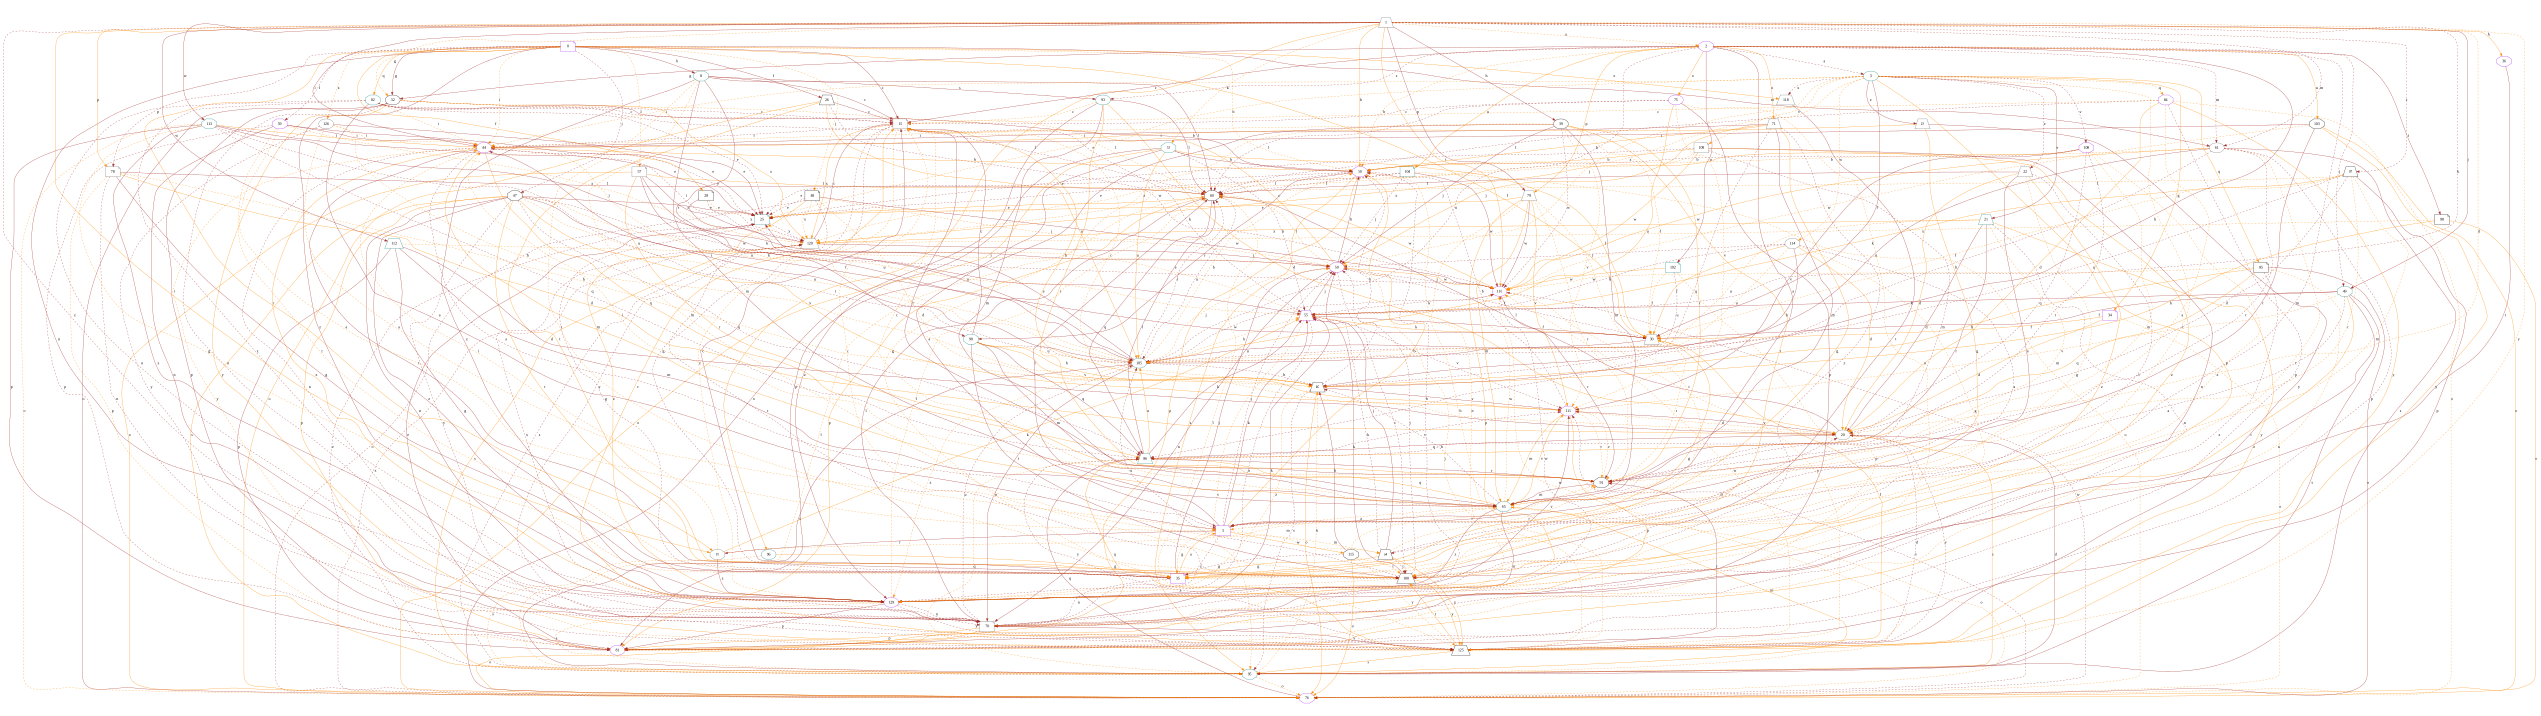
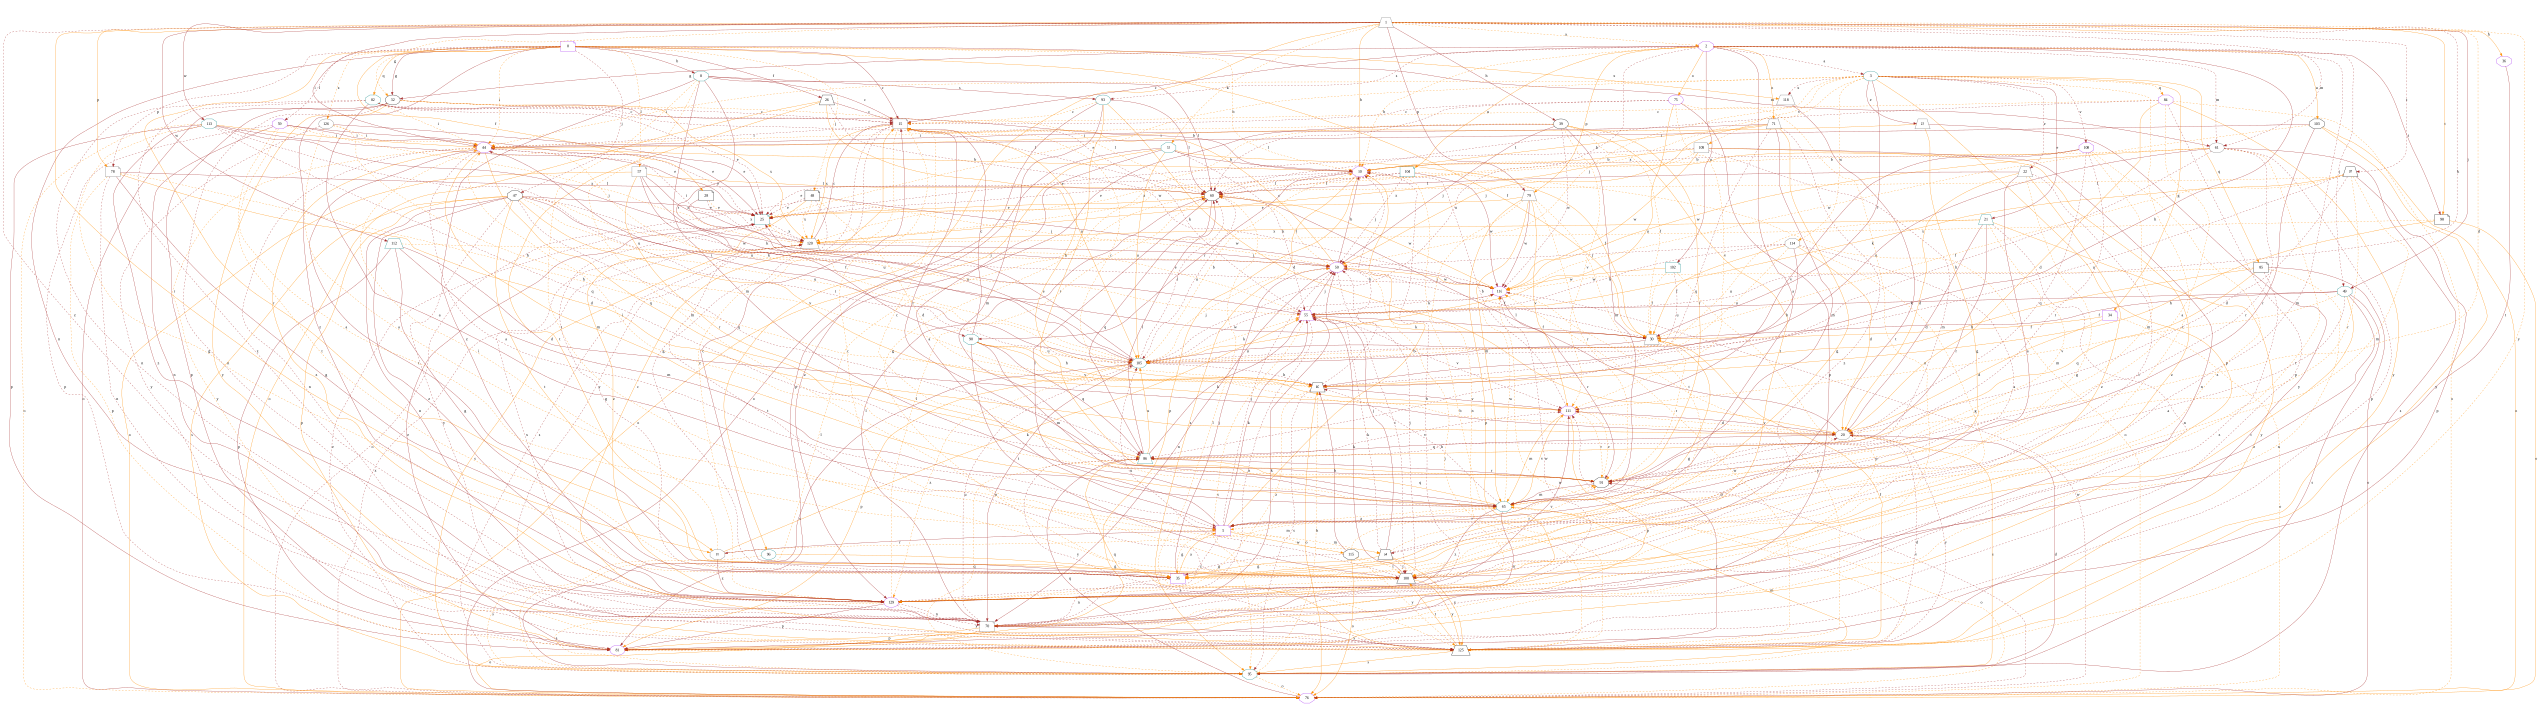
  strict digraph {
    fontname="Liberation Serif"
    node [color=purple fontname="Liberation Serif" shape=octagon]
    edge [color=brown fontname="Liberation Serif" style=solid]
    0 [shape=note]
    8 [color=teal]
    10
    15 [color=gray40 shape=note]
    26 [color=black shape=trapezium]
    28 [color=black shape=note]
    30 [color=gray40 shape=trapezium]
    32 [color=black shape=ellipse]
    44
    47 [color=black]
    48 [color=black shape=note]
    57 [color=gray40 shape=note]
    59
    61 [color=gray40 shape=ellipse]
    70 [color=gray40 shape=note]
    78 [color=gray40 shape=note]
    82 [color=teal]
    87 [color=gray40]
    118 [color=gray40 shape=trapezium]
    126 [color=gray40 shape=ellipse]
    129 [shape=ellipse]
    64 [color=black shape=trapezium]
    93 [color=teal shape=ellipse]
    100 [color=black shape=trapezium]
    60 [color=black]
    65 [color=teal]
    90 [color=teal]
    25 [color=teal shape=note]
    81 [shape=ellipse]
    95 [color=teal]
    55 [shape=trapezium]
    125 [color=black shape=trapezium]
    40 [color=black shape=trapezium]
    120 [color=gray40 shape=trapezium]
    35 [shape=note]
    91 [color=black]
    105 [color=teal shape=ellipse]
    76
    116 [shape=ellipse]
    5 [shape=note]
    86 [color=teal shape=trapezium]
    111
    20 [color=gray40 shape=ellipse]
    50 [shape=ellipse]
    1 [color=gray40 shape=trapezium]
    2
    36
    39 [color=black shape=ellipse]
    49 [color=teal]
    53 [color=teal]
    79 [color=gray40 shape=trapezium]
    96 [color=teal shape=ellipse]
    97 [color=black shape=trapezium]
    98 [color=black shape=note]
    112 [color=teal shape=trapezium]
    113 [color=teal]
    3 [color=teal shape=ellipse]
    71 [color=gray40 shape=trapezium]
    75 [shape=ellipse]
    102 [color=teal shape=note]
    103 [color=black]
    104 [color=teal shape=note]
    21 [color=teal shape=trapezium]
    22 [color=gray40 shape=trapezium]
    23 [color=gray40 shape=trapezium]
    34 [shape=note]
    84
    85 [color=black shape=note]
    108
    109 [color=gray40 shape=note]
    114 [color=gray40]
    115 [color=black]
    0 -> 8 [label=b]
    0 -> 10 [color=darkorange label=b style=dashed]
    0 -> 15 [label=c]
    0 -> 26 [label=f]
    0 -> 28 [color=darkorange label=f]
    0 -> 30 [color=darkorange label=f]
    0 -> 32 [label=g]
    0 -> 44 [color=darkorange label=i style=dashed]
    0 -> 47 [label=j style=dashed]
    0 -> 48 [color=darkorange label=j style=dashed]
    0 -> 57 [color=darkorange label=l style=dashed]
    0 -> 59 [label=l style=dashed]
    0 -> 61 [label=m]
    0 -> 70 [label=n]
    0 -> 78 [label=p style=dashed]
    0 -> 82 [color=darkorange label=q]
    0 -> 87 [color=darkorange label=r]
    0 -> 118 [color=darkorange label=x]
    0 -> 126 [color=darkorange label=z style=dashed]
    0 -> 129 [label=z]
    8 -> 15 [label=c]
    8 -> 129 [label=z]
    8 -> 64 [color=darkorange label=m style=dashed]
    8 -> 93 [label=s]
    8 -> 100 [color=darkorange label=t style=dashed]
    8 -> 60 [label=l]
    8 -> 65 [label=m]
    8 -> 90 [label=r]
    10 -> 60 [label=l style=dashed]
    10 -> 90 [label=r]
    10 -> 25 [label=e style=dashed]
    10 -> 81 [color=darkorange label=p]
    10 -> 95 [color=darkorange label=s]
    15 -> 44 [label=i style=dashed]
    15 -> 129 [color=darkorange label=z style=dashed]
    15 -> 55 [label=k style=dashed]
    15 -> 125 [label=y style=dashed]
    15 -> 40 [color=darkorange label=h]
    15 -> 120 [color=darkorange label=x]
    15 -> 35 [label=g style=dashed]
    15 -> 91 [label=r]
    26 -> 15 [label=c]
    26 -> 100 [color=darkorange label=t]
    26 -> 105 [color=darkorange label=u]
    26 -> 76 [color=darkorange label=o]
    26 -> 116 [label=w style=dashed]
    28 -> 25 [color=darkorange label=e style=dashed]
    28 -> 120 [label=x style=dashed]
    28 -> 105 [label=u]
    30 -> 55 [color=darkorange label=k]
    30 -> 35 [color=darkorange label=g]
    30 -> 91 [color=darkorange label=r style=dashed]
    30 -> 105 [label=u]
    32 -> 15 [label=c style=dashed]
    32 -> 70 [label=n style=dashed]
    32 -> 60 [color=darkorange label=l style=dashed]
    32 -> 81 [label=p]
    32 -> 125 [color=darkorange label=y]
    32 -> 120 [color=darkorange label=x]
    32 -> 76 [label=o]
    44 -> 10 [color=darkorange label=b]
    44 -> 70 [label=n style=dashed]
    44 -> 129 [color=darkorange label=z]
    44 -> 100 [label=t]
    44 -> 65 [color=darkorange label=m]
    44 -> 25 [label=e style=dashed]
    44 -> 125 [color=darkorange label=y style=dashed]
    44 -> 105 [color=darkorange label=u style=dashed]
    44 -> 5 [label=a style=dashed]
    44 -> 86 [color=darkorange label=q]
    47 -> 30 [label=f]
    47 -> 70 [label=n]
    47 -> 129 [label=z]
    47 -> 100 [color=darkorange label=t]
    47 -> 25 [label=e]
    47 -> 81 [color=darkorange label=p]
    47 -> 95 [color=darkorange label=s]
    47 -> 55 [color=darkorange label=k style=dashed]
    47 -> 125 [label=y style=dashed]
    47 -> 105 [color=darkorange label=u style=dashed]
    47 -> 116 [label=w style=dashed]
    47 -> 86 [label=q style=dashed]
    47 -> 111 [color=darkorange label=v]
    48 -> 129 [color=darkorange label=z]
    48 -> 25 [label=e style=dashed]
    48 -> 95 [label=s style=dashed]
    48 -> 120 [color=darkorange label=x style=dashed]
    48 -> 76 [label=o style=dashed]
    48 -> 116 [label=w]
    48 -> 20 [color=darkorange label=d style=dashed]
    48 -> 50 [color=darkorange label=j style=dashed]
    57 -> 60 [color=darkorange label=l]
    57 -> 55 [label=k]
    57 -> 120 [label=x]
    57 -> 91 [color=darkorange label=r]
    57 -> 105 [label=u]
    57 -> 76 [color=darkorange label=o]
    59 -> 44 [label=i]
    59 -> 70 [label=n]
    59 -> 100 [color=darkorange label=t style=dashed]
    59 -> 25 [label=e]
    59 -> 81 [label=p style=dashed]
    59 -> 120 [color=darkorange label=x style=dashed]
    59 -> 5 [color=darkorange label=a style=dashed]
    61 -> 10 [color=darkorange label=b style=dashed]
    61 -> 100 [color=darkorange label=t style=dashed]
    61 -> 81 [label=p style=dashed]
    61 -> 95 [label=s]
    61 -> 40 [label=h style=dashed]
    61 -> 91 [label=r style=dashed]
    61 -> 105 [label=u]
    61 -> 116 [color=darkorange label=w]
    70 -> 10 [label=b style=dashed]
    70 -> 60 [label=l]
    70 -> 81 [color=darkorange label=p]
    70 -> 55 [label=k]
    70 -> 125 [label=y]
    70 -> 120 [label=x style=dashed]
    70 -> 105 [label=u style=dashed]
    70 -> 76 [color=darkorange label=o]
    70 -> 116 [label=w style=dashed]
    78 -> 70 [label=n style=dashed]
    78 -> 60 [label=l]
    78 -> 81 [color=darkorange label=p style=dashed]
    78 -> 40 [color=darkorange label=h style=dashed]
    78 -> 35 [label=g]
    78 -> 20 [color=darkorange label=d]
    82 -> 10 [label=b]
    82 -> 15 [label=c style=dashed]
    82 -> 44 [color=darkorange label=i style=dashed]
    82 -> 70 [label=n style=dashed]
    82 -> 129 [label=z style=dashed]
    82 -> 60 [label=l style=dashed]
    82 -> 25 [label=e style=dashed]
    82 -> 5 [label=a]
    87 -> 44 [color=darkorange label=i style=dashed]
    87 -> 129 [label=z]
    87 -> 65 [color=darkorange label=m style=dashed]
    87 -> 55 [color=darkorange label=k]
    118 -> 100 [label=t]
    126 -> 44 [color=darkorange label=i style=dashed]
    126 -> 25 [label=e]
    126 -> 125 [label=y style=dashed]
    126 -> 40 [color=darkorange label=h style=dashed]
    126 -> 5 [color=darkorange label=a style=dashed]
    129 -> 70 [label=n style=dashed]
    129 -> 60 [color=darkorange label=l style=dashed]
    129 -> 81 [label=p]
    129 -> 95 [color=darkorange label=s style=dashed]
    129 -> 125 [label=y style=dashed]
    129 -> 111 [label=v]
    64 -> 100 [label=t style=dashed]
    64 -> 55 [label=k style=dashed]
    64 -> 125 [color=darkorange label=y]
    64 -> 35 [color=darkorange label=g]
    64 -> 91 [color=darkorange label=r style=dashed]
    64 -> 20 [label=d style=dashed]
    64 -> 50 [label=j]
    93 -> 15 [color=darkorange label=c style=dashed]
    93 -> 60 [label=l]
    93 -> 65 [label=m]
    93 -> 91 [color=darkorange label=r]
    93 -> 76 [label=o]
    93 -> 20 [color=darkorange label=d]
    100 -> 15 [color=darkorange label=c style=dashed]
    100 -> 129 [color=darkorange label=z style=dashed]
    100 -> 55 [label=k]
    100 -> 125 [color=darkorange label=y]
    100 -> 105 [label=u style=dashed]
    100 -> 50 [label=j style=dashed]
    60 -> 25 [color=darkorange label=e]
    60 -> 105 [label=u style=dashed]
    60 -> 116 [color=darkorange label=w]
    60 -> 86 [label=q]
    65 -> 15 [color=darkorange label=c style=dashed]
    65 -> 70 [label=n]
    65 -> 129 [label=z]
    65 -> 40 [label=h style=dashed]
    65 -> 76 [color=darkorange label=o style=dashed]
    65 -> 116 [color=darkorange label=w style=dashed]
    65 -> 5 [color=darkorange label=a style=dashed]
    65 -> 86 [color=darkorange label=q]
    65 -> 111 [color=darkorange label=v]
    90 -> 15 [label=c]
    90 -> 100 [label=t]
    90 -> 65 [label=m]
    90 -> 40 [color=darkorange label=h]
    90 -> 105 [color=darkorange label=u style=dashed]
    90 -> 86 [label=q]
    90 -> 111 [color=darkorange label=v]
    25 -> 120 [label=x style=dashed]
    25 -> 35 [label=g style=dashed]
    81 -> 25 [label=e]
    95 -> 60 [color=darkorange label=l style=dashed]
    95 -> 65 [color=darkorange label=m]
    95 -> 25 [label=e style=dashed]
    95 -> 40 [color=darkorange label=h style=dashed]
    95 -> 76 [color=darkorange label=o style=dashed]
    95 -> 116 [color=darkorange label=w style=dashed]
    95 -> 86 [color=darkorange label=q style=dashed]
    95 -> 20 [label=d]
    55 -> 30 [label=f]
    55 -> 70 [label=n style=dashed]
    55 -> 25 [color=darkorange label=e style=dashed]
    55 -> 95 [color=darkorange label=s style=dashed]
    55 -> 111 [label=v style=dashed]
    55 -> 50 [label=j]
    125 -> 10 [color=darkorange label=b style=dashed]
    125 -> 15 [color=darkorange label=c]
    125 -> 30 [color=darkorange label=f]
    125 -> 100 [color=darkorange label=t]
    125 -> 60 [color=darkorange label=l style=dashed]
    125 -> 95 [color=darkorange label=s]
    125 -> 91 [label=r]
    125 -> 116 [color=darkorange label=w style=dashed]
    125 -> 86 [color=darkorange label=q]
    125 -> 20 [label=d style=dashed]
    125 -> 50 [color=darkorange label=j style=dashed]
    40 -> 10 [label=b style=dashed]
    40 -> 15 [color=darkorange label=c style=dashed]
    40 -> 129 [color=darkorange label=z style=dashed]
    40 -> 95 [label=s style=dashed]
    40 -> 76 [color=darkorange label=o]
    40 -> 111 [label=v]
    120 -> 15 [label=c]
    120 -> 44 [label=i style=dashed]
    120 -> 100 [label=t style=dashed]
    120 -> 95 [color=darkorange label=s]
    120 -> 50 [label=j]
    35 -> 15 [label=c]
    35 -> 70 [label=n style=dashed]
    35 -> 5 [color=darkorange label=a]
    35 -> 50 [label=j]
    91 -> 44 [color=darkorange label=i style=dashed]
    91 -> 65 [label=m]
    91 -> 111 [color=darkorange label=v style=dashed]
    105 -> 10 [color=darkorange label=b style=dashed]
    105 -> 44 [label=i]
    105 -> 70 [label=n]
    105 -> 129 [color=darkorange label=z style=dashed]
    105 -> 60 [label=l style=dashed]
    105 -> 25 [label=e]
-   60 -> 81 [color=darkorange label=p]
+   105 -> 81 [color=darkorange label=p]
    105 -> 95 [label=s]
    105 -> 55 [color=darkorange label=k style=dashed]
    105 -> 40 [label=h style=dashed]
    105 -> 116 [label=w style=dashed]
    105 -> 50 [color=darkorange label=j style=dashed]
    76 -> 120 [label=x style=dashed]
    76 -> 116 [label=w style=dashed]
    76 -> 86 [label=q]
    76 -> 111 [label=v style=dashed]
    116 -> 55 [label=k style=dashed]
    116 -> 125 [color=darkorange label=y style=dashed]
    116 -> 91 [label=r]
    116 -> 50 [label=j style=dashed]
    5 -> 10 [color=darkorange label=b]
    5 -> 87 [label=r]
    5 -> 129 [label=z style=dashed]
    5 -> 64 [color=darkorange label=m style=dashed]
    5 -> 60 [label=l]
    5 -> 55 [label=k]
    5 -> 35 [color=darkorange label=g style=dashed]
    5 -> 50 [label=j style=dashed]
    5 -> 115 [color=darkorange label=w]
    86 -> 60 [label=l]
    86 -> 55 [label=k]
    86 -> 125 [label=y style=dashed]
    86 -> 91 [label=r]
    86 -> 105 [color=darkorange label=u]
    86 -> 111 [label=v style=dashed]
    111 -> 10 [label=b style=dashed]
    111 -> 65 [color=darkorange label=m]
    111 -> 81 [color=darkorange label=p]
    111 -> 91 [color=darkorange label=r style=dashed]
    111 -> 20 [color=darkorange label=d style=dashed]
    20 -> 60 [label=l]
    20 -> 95 [color=darkorange label=s]
    20 -> 125 [label=y style=dashed]
    20 -> 86 [label=q]
    20 -> 111 [label=v]
    50 -> 10 [label=b]
    50 -> 15 [color=darkorange label=c]
    50 -> 30 [label=f style=dashed]
    50 -> 70 [label=n]
    50 -> 100 [label=t style=dashed]
    50 -> 60 [color=darkorange label=l style=dashed]
    50 -> 116 [color=darkorange label=w]
    1 -> 10 [color=darkorange label=b]
    1 -> 32 [color=darkorange label=g style=dashed]
    1 -> 44 [label=i]
    1 -> 61 [label=m style=dashed]
    1 -> 78 [color=darkorange label=p]
    1 -> 87 [color=darkorange label=r]
    1 -> 129 [label=z style=dashed]
    1 -> 55 [label=k style=dashed]
    1 -> 125 [color=darkorange label=y style=dashed]
    1 -> 20 [color=darkorange label=d style=dashed]
    1 -> 2 [color=darkorange label=a style=dashed]
    1 -> 36 [color=darkorange label=h]
    1 -> 39 [label=h]
    1 -> 49 [label=j]
    1 -> 53 [color=darkorange label=k style=dashed]
    1 -> 79 [label=p]
    1 -> 96 [color=darkorange label=t]
    1 -> 97 [label=t style=dashed]
-   1 -> 116 [color=darkorange label=t]
+   1 -> 98 [color=darkorange label=t]
    1 -> 112 [label=w]
    1 -> 113 [label=w]
    2 -> 10 [color=darkorange label=b style=dashed]
    2 -> 15 [label=c]
    2 -> 32 [label=g]
    2 -> 61 [label=m style=dashed]
    2 -> 64 [label=m style=dashed]
    2 -> 93 [label=s style=dashed]
    2 -> 40 [label=h]
    2 -> 105 [label=u style=dashed]
    2 -> 5 [label=a]
    2 -> 49 [label=j style=dashed]
    2 -> 79 [color=darkorange label=p]
    2 -> 98 [label=t]
    2 -> 3 [label=a style=dashed]
    2 -> 71 [color=darkorange label=o]
    2 -> 75 [color=darkorange label=o]
    2 -> 102 [label=u]
    2 -> 103 [color=darkorange label=u]
    2 -> 104 [color=darkorange label=u]
    36 -> 100 [label=t]
    39 -> 30 [color=darkorange label=f style=dashed]
    39 -> 44 [color=darkorange label=i style=dashed]
    39 -> 100 [color=darkorange label=t]
    39 -> 65 [label=m]
    39 -> 81 [label=p]
    39 -> 35 [color=darkorange label=g style=dashed]
    39 -> 91 [color=darkorange label=r]
    39 -> 116 [label=w style=dashed]
    39 -> 111 [color=darkorange label=v style=dashed]
    39 -> 50 [label=j]
    49 -> 30 [label=f]
    49 -> 129 [label=z]
    49 -> 100 [color=darkorange label=t]
    49 -> 95 [label=s]
    49 -> 55 [label=k]
    49 -> 5 [label=a style=dashed]
    49 -> 111 [color=darkorange label=v style=dashed]
    53 -> 10 [label=b]
    53 -> 30 [color=darkorange label=f]
    53 -> 129 [label=z]
    53 -> 55 [label=k style=dashed]
    53 -> 105 [color=darkorange label=u]
    53 -> 76 [color=darkorange label=o]
    53 -> 5 [label=a]
    79 -> 70 [color=darkorange label=n style=dashed]
    79 -> 100 [color=darkorange label=t style=dashed]
    79 -> 65 [color=darkorange label=m]
    79 -> 25 [color=darkorange label=e]
    79 -> 81 [color=darkorange label=p]
    79 -> 91 [color=darkorange label=r style=dashed]
    79 -> 116 [label=w]
    79 -> 111 [color=darkorange label=v]
    96 -> 95 [color=darkorange label=s style=dashed]
    96 -> 35 [color=darkorange label=g]
    97 -> 30 [color=darkorange label=f style=dashed]
    97 -> 60 [color=darkorange label=l style=dashed]
    97 -> 65 [color=darkorange label=m style=dashed]
    97 -> 81 [label=p]
    97 -> 55 [color=darkorange label=k]
    97 -> 91 [color=darkorange label=r style=dashed]
    97 -> 105 [label=u style=dashed]
    97 -> 20 [label=d style=dashed]
    98 -> 40 [color=darkorange label=h]
    98 -> 120 [color=darkorange label=x style=dashed]
    98 -> 76 [color=darkorange label=o]
    112 -> 65 [label=m]
    112 -> 81 [label=p]
    112 -> 35 [label=g]
    112 -> 20 [label=d]
    112 -> 50 [color=darkorange label=j style=dashed]
    113 -> 44 [color=darkorange label=i]
    113 -> 129 [label=z]
    113 -> 25 [label=e]
    113 -> 81 [label=p]
    113 -> 35 [color=darkorange label=g style=dashed]
    113 -> 105 [label=u style=dashed]
    113 -> 76 [color=darkorange label=o style=dashed]
    113 -> 86 [label=q style=dashed]
    113 -> 50 [label=j]
    3 -> 30 [label=f]
    3 -> 44 [color=darkorange label=i style=dashed]
    3 -> 118 [label=x style=dashed]
    3 -> 100 [color=darkorange label=t style=dashed]
    3 -> 25 [color=darkorange label=e style=dashed]
    3 -> 81 [color=darkorange label=p]
    3 -> 120 [color=darkorange label=x style=dashed]
    3 -> 50 [color=darkorange label=j style=dashed]
    3 -> 21 [label=e]
    3 -> 22 [label=e style=dashed]
    3 -> 23 [label=e]
    3 -> 34 [color=darkorange label=g]
    3 -> 84 [color=darkorange label=q style=dashed]
    3 -> 85 [color=darkorange label=q]
    3 -> 108 [label=v style=dashed]
    3 -> 109 [color=darkorange label=v style=dashed]
    3 -> 114 [color=darkorange label=w style=dashed]
    71 -> 10 [color=darkorange label=b]
    71 -> 44 [label=i]
    71 -> 129 [label=z style=dashed]
    71 -> 65 [label=m]
    71 -> 35 [color=darkorange label=g]
    71 -> 86 [label=q style=dashed]
    71 -> 50 [color=darkorange label=j]
    75 -> 15 [label=c style=dashed]
    75 -> 70 [color=darkorange label=n style=dashed]
    75 -> 60 [label=l style=dashed]
    75 -> 81 [label=p]
    75 -> 105 [color=darkorange label=u]
    75 -> 111 [color=darkorange label=v style=dashed]
    102 -> 30 [color=darkorange label=f style=dashed]
    102 -> 81 [color=darkorange label=p style=dashed]
    102 -> 105 [label=u style=dashed]
    102 -> 116 [color=darkorange label=w]
    103 -> 44 [label=i]
    103 -> 125 [color=darkorange label=y]
    103 -> 91 [label=r]
    103 -> 76 [color=darkorange label=o]
    103 -> 116 [color=darkorange label=w style=dashed]
    104 -> 60 [label=l style=dashed]
    104 -> 25 [label=e style=dashed]
    104 -> 76 [color=darkorange label=o style=dashed]
    104 -> 116 [label=w]
    104 -> 50 [label=j style=dashed]
    21 -> 70 [label=n style=dashed]
    21 -> 65 [color=darkorange label=m style=dashed]
    21 -> 125 [color=darkorange label=y]
    21 -> 120 [color=darkorange label=x]
    21 -> 91 [label=r]
    21 -> 105 [color=darkorange label=u style=dashed]
    21 -> 20 [label=d]
    22 -> 129 [color=darkorange label=z]
    22 -> 100 [label=t style=dashed]
    22 -> 60 [label=l]
    22 -> 35 [color=darkorange label=g style=dashed]
    22 -> 5 [label=a]
    22 -> 20 [color=darkorange label=d]
    23 -> 44 [color=darkorange label=i]
    23 -> 125 [label=y]
    23 -> 35 [color=darkorange label=g]
    34 -> 30 [color=darkorange label=f]
    34 -> 76 [color=darkorange label=o style=dashed]
    34 -> 20 [color=darkorange label=d]
    84 -> 15 [color=darkorange label=c style=dashed]
    84 -> 60 [label=l style=dashed]
    84 -> 81 [label=p style=dashed]
    84 -> 125 [color=darkorange label=y]
    84 -> 76 [color=darkorange label=o style=dashed]
    84 -> 5 [color=darkorange label=a style=dashed]
    84 -> 20 [color=darkorange label=d]
    85 -> 70 [color=darkorange label=n style=dashed]
    85 -> 129 [label=z style=dashed]
    85 -> 40 [color=darkorange label=h]
    85 -> 76 [label=o]
    85 -> 116 [color=darkorange label=w style=dashed]
    85 -> 86 [color=darkorange label=q]
    108 -> 10 [label=b style=dashed]
    108 -> 129 [color=darkorange label=z style=dashed]
    108 -> 65 [color=darkorange label=m style=dashed]
    108 -> 120 [color=darkorange label=x]
    108 -> 91 [label=r style=dashed]
    108 -> 86 [label=q style=dashed]
    108 -> 111 [label=v]
    109 -> 10 [color=darkorange label=b]
    109 -> 70 [label=n]
    109 -> 129 [color=darkorange label=z]
    109 -> 65 [label=m style=dashed]
    109 -> 25 [label=e style=dashed]
    109 -> 120 [color=darkorange label=x style=dashed]
    109 -> 116 [color=darkorange label=w]
    114 -> 30 [color=darkorange label=f]
    114 -> 55 [label=k style=dashed]
    114 -> 40 [label=h]
    114 -> 35 [color=darkorange label=g style=dashed]
    114 -> 105 [color=darkorange label=u style=dashed]
    114 -> 5 [label=a style=dashed]
    114 -> 20 [color=darkorange label=d]
    114 -> 50 [label=j style=dashed]
    115 -> 100 [color=darkorange label=t style=dashed]
    115 -> 125 [color=darkorange label=y style=dashed]
    115 -> 40 [label=h]
    115 -> 35 [label=g style=dashed]
    115 -> 91 [color=darkorange label=r style=dashed]
    115 -> 76 [color=darkorange label=o]
  }
